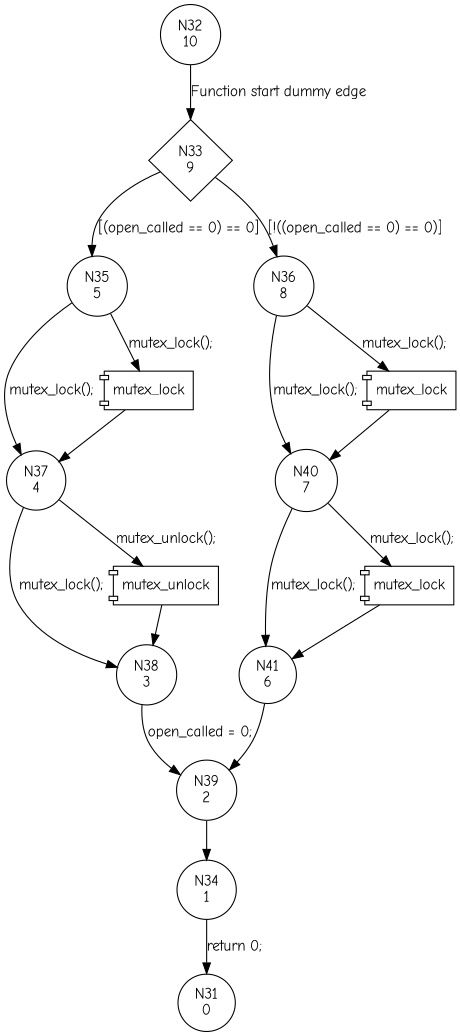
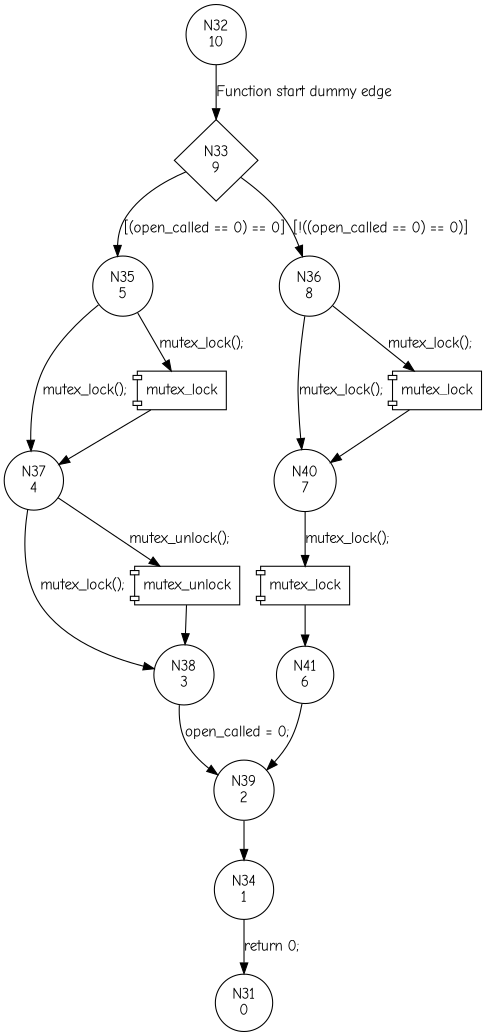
  digraph {
    fontname="Comic Neue"
    node [fontname="Comic Neue" shape=circle]
    edge [fontname="Comic Neue"]
    n1 [label="N32\n10"]
    n2 [label="N33\n9" shape=diamond]
    n3 [label="N35\n5"]
    n4 [label="N36\n8"]
    n5 [label="N37\n4"]
    n6 [label=mutex_lock shape=component]
    n7 [label="N40\n7"]
    n8 [label=mutex_lock shape=component]
    n9 [label="N38\n3"]
    n10 [label=mutex_unlock shape=component]
    n11 [label="N41\n6"]
    n12 [label=mutex_lock shape=component]
    n13 [label="N39\n2"]
    n14 [label="N34\n1"]
    n15 [label="N31\n0"]
    n1 -> n2 [label="Function start dummy edge"]
    n2 -> n3 [label="[(open_called == 0) == 0]"]
    n2 -> n4 [label="[!((open_called == 0) == 0)]"]
    n3 -> n5 [label="mutex_lock();"]
    n3 -> n6 [label="mutex_lock();"]
    n4 -> n7 [label="mutex_lock();"]
    n4 -> n8 [label="mutex_lock();"]
    n5 -> n9 [label="mutex_lock();"]
    n5 -> n10 [label="mutex_unlock();"]
    n6 -> n5
-   n7 -> n11 [label="mutex_lock();"]
    n7 -> n12 [label="mutex_lock();"]
    n8 -> n7
    n9 -> n13 [label="open_called = 0;"]
    n10 -> n9
    n11 -> n13
    n12 -> n11
    n13 -> n14
    n14 -> n15 [label="return 0;"]
  }
